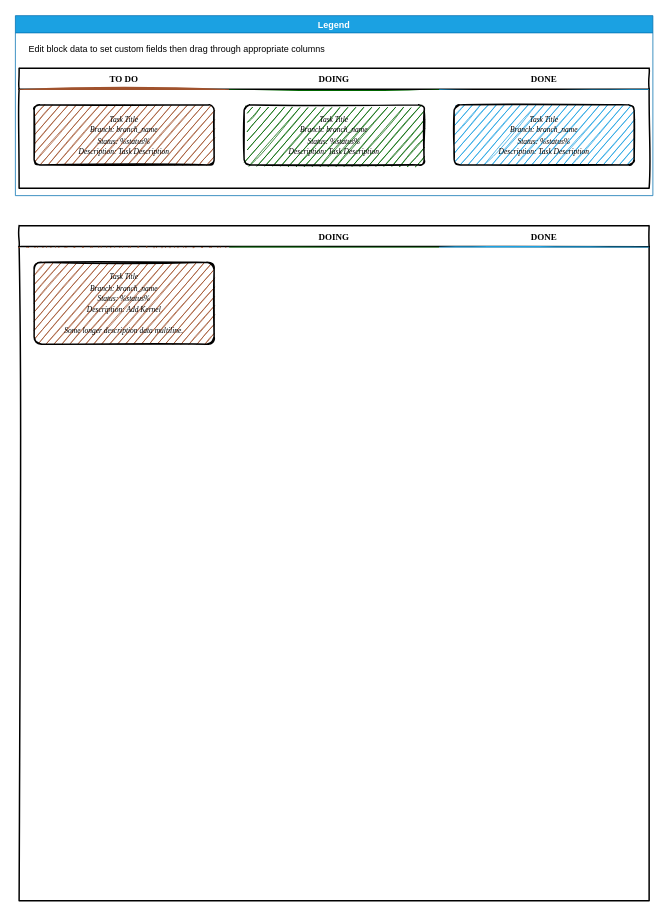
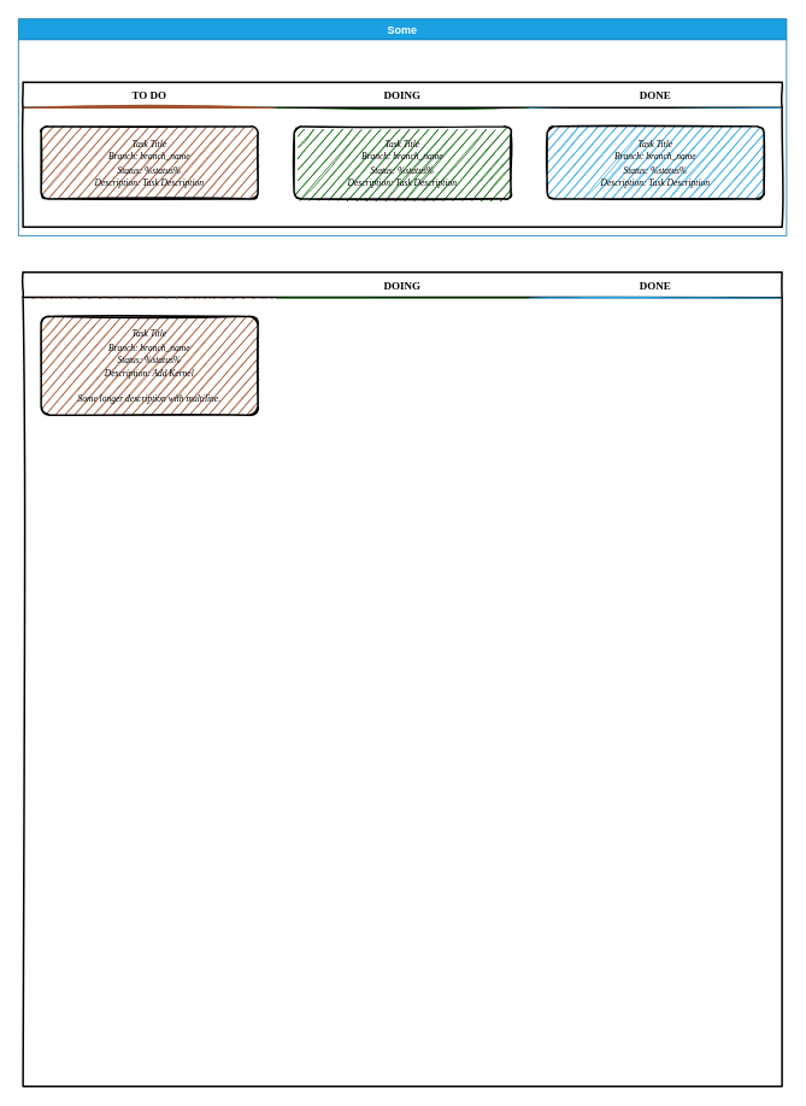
  <mxCell id="0" />
  <mxCell id="1" parent="0" />
  <mxCell id="2" value="" style="swimlane;fontStyle=2;childLayout=stackLayout;horizontal=1;startSize=28;horizontalStack=1;resizeParent=1;resizeParentMax=0;resizeLast=0;collapsible=0;marginBottom=0;swimlaneFillColor=none;fontFamily=Permanent Marker;fontSize=16;points=[];verticalAlign=top;stackBorder=0;resizable=1;strokeWidth=2;sketch=1;disableMultiStroke=1;" parent="1" vertex="1"><mxGeometry x="25" y="300" width="840" height="900" as="geometry" /></mxCell>
  <mxCell id="3" value="TO DO" style="swimlane;strokeWidth=2;fontFamily=Permanent Marker;html=0;startSize=1;verticalAlign=bottom;spacingBottom=5;points=[];childLayout=stackLayout;stackBorder=20;stackSpacing=20;resizeLast=0;resizeParent=1;horizontalStack=0;collapsible=0;sketch=1;fillStyle=cross-hatch;fillColor=#a0522d;fontColor=#ffffff;strokeColor=none;swimlaneFillColor=none;shadow=0;rounded=0;" parent="2" vertex="1"><mxGeometry y="28" width="280" height="872" as="geometry" /></mxCell>
- <mxCell id="4" value="&lt;i style=&quot;font-weight: 400;&quot;&gt;&lt;font style=&quot;font-size: 10px;&quot;&gt;Task Title&lt;/font&gt;&lt;/i&gt;&lt;br&gt;&lt;i style=&quot;font-weight: 400;&quot;&gt;&lt;font style=&quot;font-size: 10px;&quot;&gt;Branch: branch_name&lt;/font&gt;&lt;/i&gt;&lt;br&gt;&lt;span style=&quot;font-weight: normal&quot;&gt;&lt;i&gt;&lt;font style=&quot;font-size: 10px&quot;&gt;Status: %status%&lt;br&gt;Description: Add Kernel&#10;&#10;Some longer description data multiline.&lt;br&gt;&lt;/font&gt;&lt;/i&gt;&lt;/span&gt;" style="whiteSpace=wrap;html=1;strokeWidth=2;fillColor=swimlane;fontStyle=1;spacingTop=0;rounded=1;arcSize=9;points=[];sketch=1;fontFamily=Permanent Marker;hachureGap=8;fillWeight=1;" parent="3" vertex="1"><mxGeometry x="20" y="21" width="240" height="109" as="geometry" /></mxCell>
+ <mxCell id="4" value="&lt;i style=&quot;font-weight: 400;&quot;&gt;&lt;font style=&quot;font-size: 10px;&quot;&gt;Task Title&lt;/font&gt;&lt;/i&gt;&lt;br&gt;&lt;i style=&quot;font-weight: 400;&quot;&gt;&lt;font style=&quot;font-size: 10px;&quot;&gt;Branch: branch_name&lt;/font&gt;&lt;/i&gt;&lt;br&gt;&lt;span style=&quot;font-weight: normal&quot;&gt;&lt;i&gt;&lt;font style=&quot;font-size: 10px&quot;&gt;Status: %status%&lt;br&gt;Description: Add Kernel&#10;&#10;Some longer description with multiline.&lt;br&gt;&lt;/font&gt;&lt;/i&gt;&lt;/span&gt;" style="whiteSpace=wrap;html=1;strokeWidth=2;fillColor=swimlane;fontStyle=1;spacingTop=0;rounded=1;arcSize=9;points=[];sketch=1;fontFamily=Permanent Marker;hachureGap=8;fillWeight=1;" parent="3" vertex="1"><mxGeometry x="20" y="21" width="240" height="109" as="geometry" /></mxCell>
  <mxCell id="5" value="DOING" style="swimlane;strokeWidth=2;fontFamily=Permanent Marker;html=0;startSize=1;verticalAlign=bottom;spacingBottom=5;points=[];childLayout=stackLayout;stackBorder=20;stackSpacing=20;resizeLast=0;resizeParent=1;horizontalStack=0;collapsible=0;sketch=1;strokeColor=none;fillStyle=solid;fillColor=#006600;" parent="2" vertex="1"><mxGeometry x="280" y="28" width="280" height="872" as="geometry" /></mxCell>
  <mxCell id="6" value="DONE" style="swimlane;strokeWidth=2;fontFamily=Permanent Marker;html=0;startSize=1;verticalAlign=bottom;spacingBottom=5;points=[];childLayout=stackLayout;stackBorder=20;stackSpacing=20;resizeLast=0;resizeParent=1;horizontalStack=0;collapsible=0;sketch=1;strokeColor=none;fillStyle=solid;fillColor=#1BA1E2;" parent="2" vertex="1"><mxGeometry x="560" y="28" width="280" height="872" as="geometry" /></mxCell>
- <mxCell id="7" value="Legend" style="swimlane;fillColor=#1ba1e2;fontColor=#ffffff;strokeColor=#006EAF;" parent="1" vertex="1"><mxGeometry width="850" height="240" as="geometry" x="20" y="20" /></mxCell>
+ <mxCell id="7" value="Some" style="swimlane;fillColor=#1ba1e2;fontColor=#ffffff;strokeColor=#006EAF;" parent="1" vertex="1"><mxGeometry width="850" height="240" as="geometry" x="20" y="20" /></mxCell>
  <mxCell id="8" value="" style="swimlane;fontStyle=2;childLayout=stackLayout;horizontal=1;startSize=28;horizontalStack=1;resizeParent=1;resizeParentMax=0;resizeLast=0;collapsible=0;marginBottom=0;swimlaneFillColor=none;fontFamily=Permanent Marker;fontSize=16;points=[];verticalAlign=top;stackBorder=0;resizable=1;strokeWidth=2;sketch=1;disableMultiStroke=1;" parent="7" vertex="1"><mxGeometry x="5" y="70" width="840" height="160" as="geometry" /></mxCell>
  <mxCell id="9" value="TO DO" style="swimlane;strokeWidth=2;fontFamily=Permanent Marker;html=0;startSize=1;verticalAlign=bottom;spacingBottom=5;points=[];childLayout=stackLayout;stackBorder=20;stackSpacing=20;resizeLast=0;resizeParent=1;horizontalStack=0;collapsible=0;sketch=1;strokeColor=none;fillStyle=solid;fillColor=#A0522D;" parent="8" vertex="1"><mxGeometry y="28" width="280" height="132" as="geometry" /></mxCell>
  <mxCell id="10" value="&lt;i style=&quot;font-weight: 400;&quot;&gt;&lt;font style=&quot;font-size: 10px;&quot;&gt;Task Title&lt;/font&gt;&lt;/i&gt;&lt;br&gt;&lt;i style=&quot;font-weight: 400;&quot;&gt;&lt;font style=&quot;font-size: 10px;&quot;&gt;Branch: branch_name&lt;/font&gt;&lt;/i&gt;&lt;br&gt;&lt;span style=&quot;font-weight: normal;&quot;&gt;&lt;i&gt;&lt;font style=&quot;font-size: 10px;&quot;&gt;Status: %status%&lt;br&gt;Description: Task Description&lt;/font&gt;&lt;/i&gt;&lt;/span&gt;" style="whiteSpace=wrap;html=1;strokeWidth=2;fillColor=swimlane;fontStyle=1;spacingTop=0;rounded=1;arcSize=9;points=[];sketch=1;fontFamily=Permanent Marker;hachureGap=8;fillWeight=1;" parent="9" vertex="1"><mxGeometry x="20" y="21" width="240" height="80" as="geometry" /></mxCell>
  <mxCell id="11" value="DOING" style="swimlane;strokeWidth=2;fontFamily=Permanent Marker;html=0;startSize=1;verticalAlign=bottom;spacingBottom=5;points=[];childLayout=stackLayout;stackBorder=20;stackSpacing=20;resizeLast=0;resizeParent=1;horizontalStack=0;collapsible=0;sketch=1;strokeColor=none;fillStyle=solid;fillColor=#006600;" parent="8" vertex="1"><mxGeometry x="280" y="28" width="280" height="132" as="geometry" /></mxCell>
  <mxCell id="12" value="&lt;i style=&quot;font-weight: 400;&quot;&gt;&lt;font style=&quot;font-size: 10px;&quot;&gt;Task Title&lt;/font&gt;&lt;/i&gt;&lt;br&gt;&lt;i style=&quot;font-weight: 400;&quot;&gt;&lt;font style=&quot;font-size: 10px;&quot;&gt;Branch: branch_name&lt;/font&gt;&lt;/i&gt;&lt;br&gt;&lt;span style=&quot;font-weight: normal&quot;&gt;&lt;i&gt;&lt;font style=&quot;font-size: 10px&quot;&gt;Status: %status%&lt;br&gt;Description: Task Description&lt;br&gt;&lt;/font&gt;&lt;/i&gt;&lt;/span&gt;" style="whiteSpace=wrap;html=1;strokeWidth=2;fillColor=swimlane;fontStyle=1;spacingTop=0;rounded=1;arcSize=9;points=[];sketch=1;fontFamily=Permanent Marker;hachureGap=8;fillWeight=1;" parent="11" vertex="1"><mxGeometry x="20" y="21" width="240" height="80" as="geometry" /></mxCell>
  <mxCell id="13" value="DONE" style="swimlane;strokeWidth=2;fontFamily=Permanent Marker;html=0;startSize=1;verticalAlign=bottom;spacingBottom=5;points=[];childLayout=stackLayout;stackBorder=20;stackSpacing=20;resizeLast=0;resizeParent=1;horizontalStack=0;collapsible=0;sketch=1;strokeColor=none;fillStyle=solid;fillColor=#1BA1E2;" parent="8" vertex="1"><mxGeometry x="560" y="28" width="280" height="132" as="geometry" /></mxCell>
  <mxCell id="14" value="&lt;i style=&quot;font-weight: 400;&quot;&gt;&lt;font style=&quot;font-size: 10px;&quot;&gt;Task Title&lt;/font&gt;&lt;/i&gt;&lt;br&gt;&lt;i style=&quot;font-weight: 400;&quot;&gt;&lt;font style=&quot;font-size: 10px;&quot;&gt;Branch: branch_name&lt;/font&gt;&lt;/i&gt;&lt;br&gt;&lt;span style=&quot;font-weight: normal;&quot;&gt;&lt;i&gt;&lt;font style=&quot;font-size: 10px;&quot;&gt;Status: %status%&lt;br&gt;Description: Task Description&lt;/font&gt;&lt;/i&gt;&lt;/span&gt;" style="whiteSpace=wrap;html=1;strokeWidth=2;fillColor=swimlane;fontStyle=1;spacingTop=0;rounded=1;arcSize=9;points=[];sketch=1;fontFamily=Permanent Marker;hachureGap=8;fillWeight=1;" parent="13" vertex="1"><mxGeometry x="20" y="21" width="240" height="80" as="geometry" /></mxCell>
- <mxCell id="15" value="Edit block data to set custom fields then drag through appropriate columns" style="text;html=1;align=center;verticalAlign=middle;resizable=0;points=[];autosize=1;strokeColor=none;fillColor=none;" parent="7" vertex="1"><mxGeometry x="5" y="30" width="420" height="30" as="geometry" /></mxCell>
